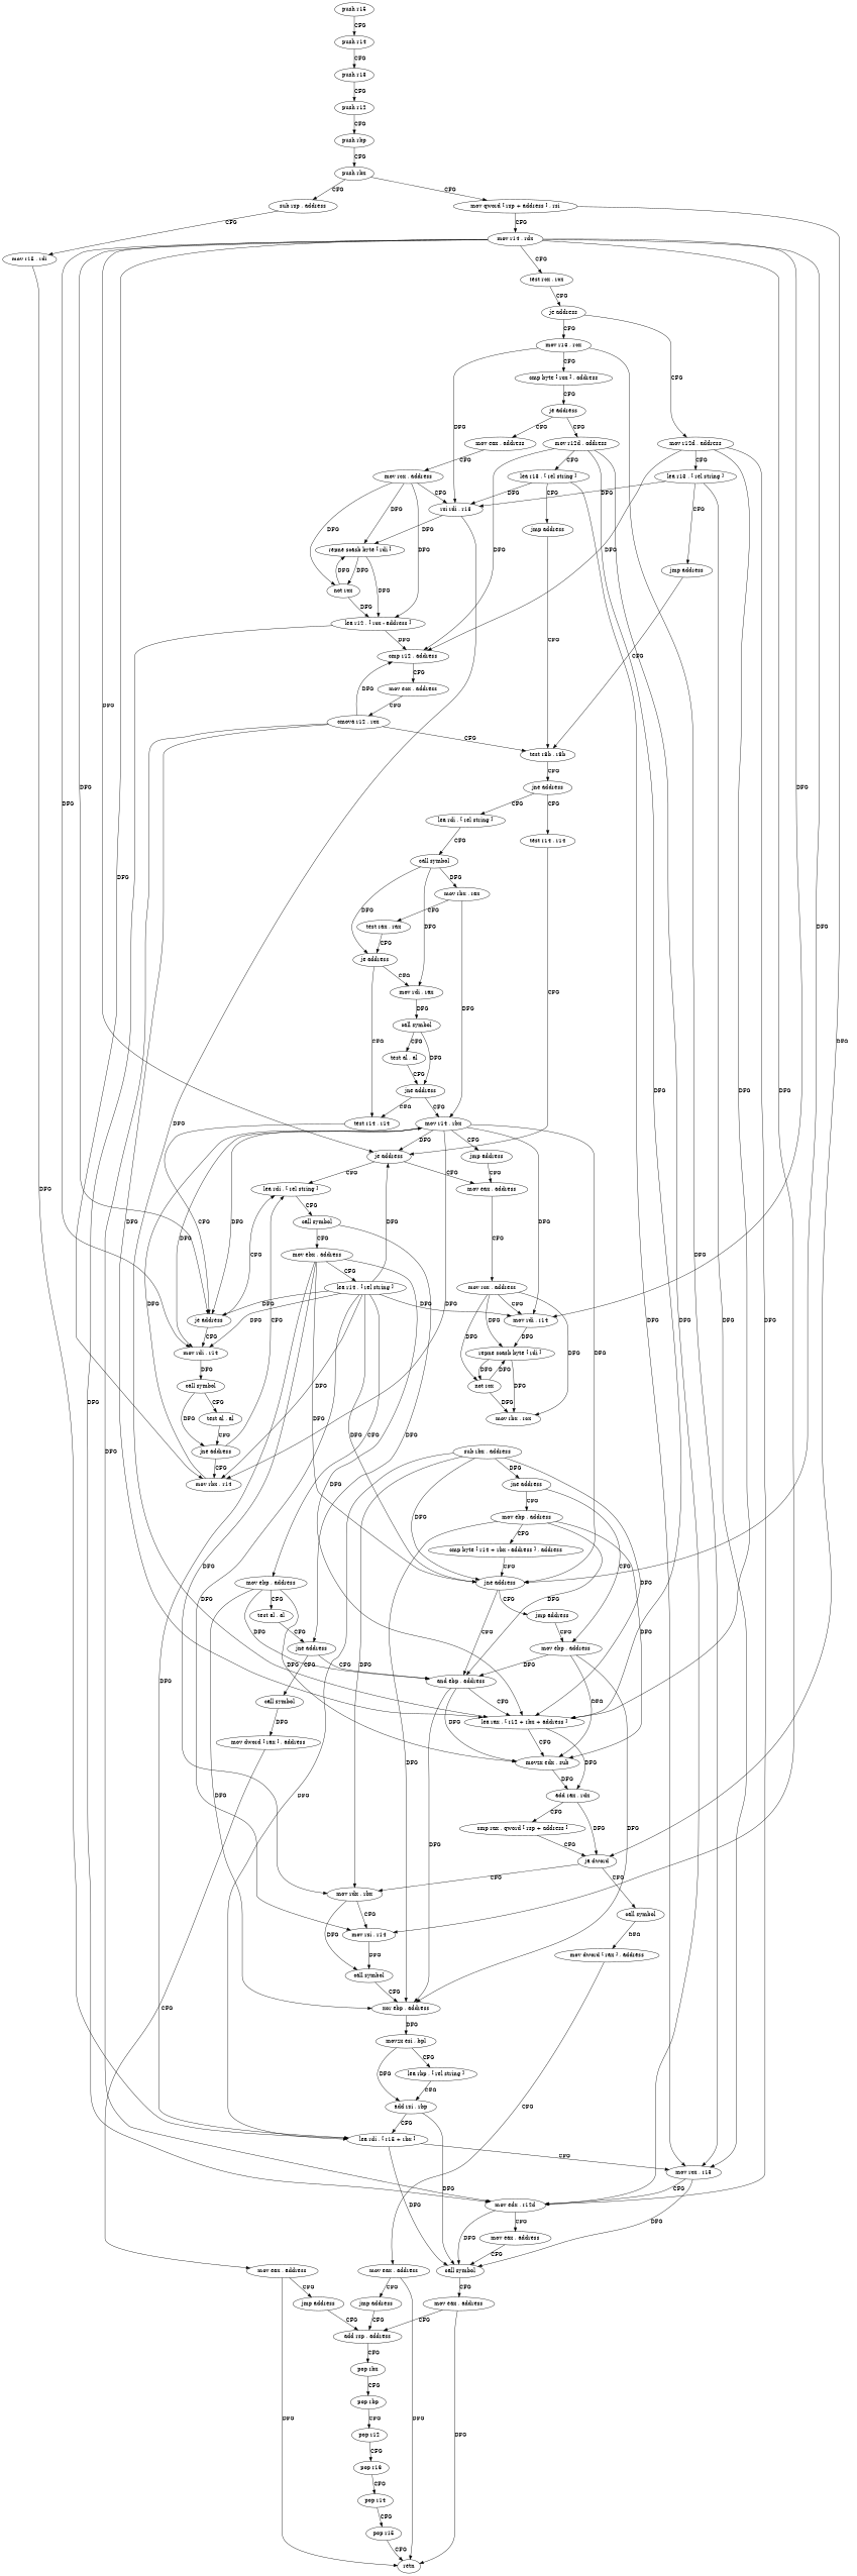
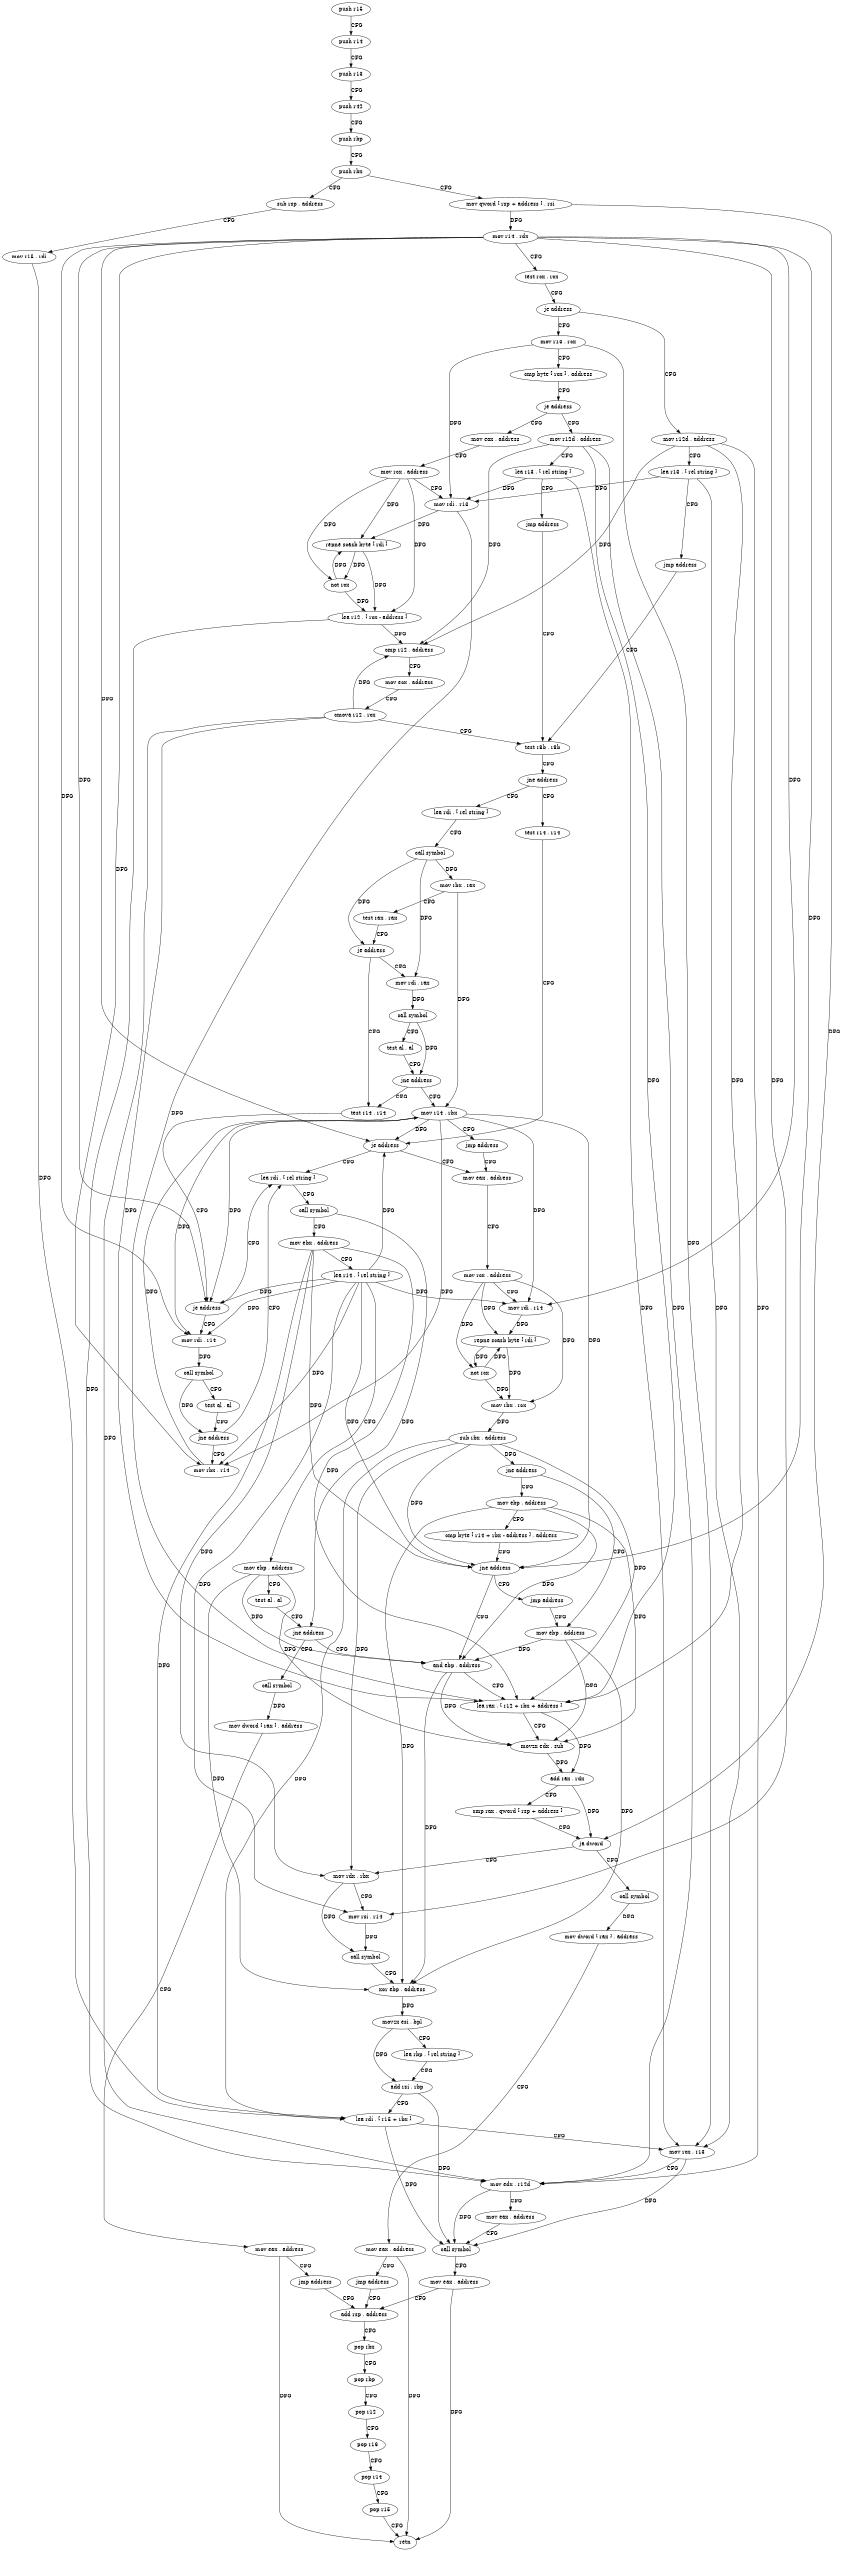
  digraph {
    n1 [label="push r15"]
    n2 [label="push r14"]
    n3 [label="push r13"]
-   n4 [label="push r12"]
+   n4 [label="push r42"]
    n5 [label="push rbp"]
    n6 [label="push rbx"]
    n7 [label="sub rsp , address"]
    n8 [label="mov qword [ rsp + address ] , rsi"]
    n9 [label="mov r15 , rdi"]
    n10 [label="lea rdi , [ r15 + rbx ]"]
    n11 [label="mov r14 , rdx"]
    n12 [label="ja dword"]
    n13 [label="mov rcx , r13"]
    n14 [label="call symbol"]
    n15 [label="test rcx , rcx"]
    n16 [label="je address"]
    n17 [label="je address"]
    n18 [label="mov rdi , r14"]
    n19 [label="mov rdi , r14"]
    n20 [label="mov rbx , r14"]
    n21 [label="jne address"]
    n22 [label="mov rsi , r14"]
    n23 [label="mov rdx , rbx"]
    n24 [label="call symbol"]
    n25 [label="je address"]
    n26 [label="lea rdi , [ rel string ]"]
    n27 [label="mov eax , address"]
    n28 [label="call symbol"]
    n29 [label="repne scasb byte [ rdi ]"]
    n30 [label="mov r14 , rbx"]
    n31 [label="and ebp , address"]
    n32 [label="jmp address"]
    n33 [label="call symbol"]
    n34 [label="mov r12d , address"]
    n35 [label="mov r13 , rcx"]
    n36 [label="lea r13 , [ rel string ]"]
    n37 [label="cmp r12 , address"]
    n38 [label="lea rax , [ r12 + rbx + address ]"]
    n39 [label="mov edx , r12d"]
    n40 [label="cmp byte [ rcx ] , address"]
-   n41 [label="rsi rdi , r13"]
+   n41 [label="mov rdi , r13"]
    n42 [label="jmp address"]
    n43 [label="mov ecx , address"]
    n44 [label="movzx edx , sub"]
    n45 [label="add rax , rdx"]
    n46 [label="mov eax , address"]
    n47 [label="je address"]
    n48 [label="repne scasb byte [ rdi ]"]
    n49 [label="test r8b , r8b"]
    n50 [label="jne address"]
    n51 [label="lea rdi , [ rel string ]"]
    n52 [label="test r14 , r14"]
    n53 [label="mov r12d , address"]
    n54 [label="mov eax , address"]
    n55 [label="lea r13 , [ rel string ]"]
    n56 [label="mov rcx , address"]
    n57 [label="jmp address"]
    n58 [label="not rcx"]
    n59 [label="lea r12 , [ rcx - address ]"]
    n60 [label="call symbol"]
    n61 [label="mov rbx , rax"]
    n62 [label="je address"]
    n63 [label="mov rdi , rax"]
    n64 [label="cmova r12 , rcx"]
    n65 [label="test rax , rax"]
    n66 [label="test r14 , r14"]
    n67 [label="call symbol"]
    n68 [label="jmp address"]
    n69 [label="test al , al"]
    n70 [label="jne address"]
    n71 [label="call symbol"]
    n72 [label="mov rcx , address"]
    n73 [label="mov ebx , address"]
    n74 [label="jne address"]
    n75 [label="not rcx"]
    n76 [label="mov rbx , rcx"]
    n77 [label="test al , al"]
    n78 [label="jne address"]
    n79 [label="lea r14 , [ rel string ]"]
    n80 [label="call symbol"]
    n81 [label="mov ebp , address"]
    n82 [label="test al , al"]
    n83 [label="xor ebp , address"]
    n84 [label="movzx esi , bpl"]
    n85 [label="mov dword [ rax ] , address"]
    n86 [label="mov eax , address"]
    n87 [label="sub rbx , address"]
    n88 [label="jne address"]
    n89 [label="mov ebp , address"]
    n90 [label="mov ebp , address"]
    n91 [label="cmp byte [ r14 + rbx - address ] , address"]
    n92 [label="cmp rax , qword [ rsp + address ]"]
    n93 [label="mov dword [ rax ] , address"]
    n94 [label="mov eax , address"]
    n95 [label="jmp address"]
    n96 [label=retn]
    n97 [label="add rsp , address"]
    n98 [label="pop rbx"]
    n99 [label="pop rbp"]
    n100 [label="jmp address"]
    n101 [label="lea rbp , [ rel string ]"]
    n102 [label="add rsi , rbp"]
    n103 [label="mov eax , address"]
    n104 [label="pop r12"]
    n105 [label="pop r16"]
    n106 [label="pop r14"]
    n107 [label="pop r15"]
    n1 -> n2 [label=CFG]
    n2 -> n3 [label=CFG]
    n3 -> n4 [label=CFG]
    n4 -> n5 [label=CFG]
    n5 -> n6 [label=CFG]
    n6 -> n7 [label=CFG]
    n6 -> n8 [label=CFG]
    n7 -> n9 [label=CFG]
-   n8 -> n11 [label=CFG]
+   n8 -> n11 [label=DFG]
    n8 -> n12 [label=DFG]
    n9 -> n10 [label=DFG]
    n10 -> n13 [label=CFG]
    n10 -> n14 [label=DFG]
    n11 -> n15 [label=CFG]
    n11 -> n16 [label=DFG]
    n11 -> n17 [label=DFG]
    n11 -> n18 [label=DFG]
    n11 -> n19 [label=DFG]
    n11 -> n20 [label=DFG]
    n11 -> n21 [label=DFG]
    n11 -> n22 [label=DFG]
    n12 -> n23 [label=CFG]
    n12 -> n24 [label=CFG]
    n13 -> n14 [label=DFG]
    n13 -> n39 [label=CFG]
    n14 -> n103 [label=CFG]
    n15 -> n25 [label=CFG]
    n16 -> n26 [label=CFG]
    n16 -> n27 [label=CFG]
    n17 -> n18 [label=CFG]
    n17 -> n26 [label=CFG]
    n18 -> n28 [label=DFG]
    n19 -> n29 [label=DFG]
    n20 -> n30 [label=DFG]
    n21 -> n31 [label=CFG]
    n21 -> n32 [label=CFG]
    n22 -> n33 [label=DFG]
    n23 -> n22 [label=CFG]
    n23 -> n33 [label=DFG]
    n24 -> n93 [label=DFG]
    n25 -> n34 [label=CFG]
    n25 -> n35 [label=CFG]
    n26 -> n71 [label=CFG]
    n27 -> n72 [label=CFG]
    n28 -> n77 [label=CFG]
    n28 -> n78 [label=DFG]
    n29 -> n75 [label=DFG]
    n29 -> n76 [label=DFG]
    n30 -> n16 [label=DFG]
    n30 -> n17 [label=DFG]
    n30 -> n18 [label=DFG]
    n30 -> n19 [label=DFG]
    n30 -> n20 [label=DFG]
    n30 -> n21 [label=DFG]
    n30 -> n68 [label=CFG]
    n31 -> n38 [label=CFG]
    n31 -> n44 [label=DFG]
    n31 -> n83 [label=DFG]
    n32 -> n90 [label=CFG]
    n33 -> n83 [label=CFG]
    n34 -> n36 [label=CFG]
    n34 -> n37 [label=DFG]
    n34 -> n38 [label=DFG]
    n34 -> n39 [label=DFG]
    n35 -> n13 [label=DFG]
    n35 -> n40 [label=CFG]
    n35 -> n41 [label=DFG]
    n36 -> n13 [label=DFG]
    n36 -> n41 [label=DFG]
    n36 -> n42 [label=CFG]
    n37 -> n43 [label=CFG]
    n38 -> n44 [label=CFG]
    n38 -> n45 [label=DFG]
    n39 -> n14 [label=DFG]
    n39 -> n46 [label=CFG]
    n40 -> n47 [label=CFG]
    n41 -> n38 [label=DFG]
    n41 -> n48 [label=DFG]
    n42 -> n49 [label=CFG]
    n43 -> n64 [label=CFG]
    n44 -> n45 [label=DFG]
    n45 -> n12 [label=DFG]
    n45 -> n92 [label=CFG]
    n46 -> n14 [label=CFG]
    n47 -> n53 [label=CFG]
    n47 -> n54 [label=CFG]
    n48 -> n58 [label=DFG]
    n48 -> n59 [label=DFG]
    n49 -> n50 [label=CFG]
    n50 -> n51 [label=CFG]
    n50 -> n52 [label=CFG]
    n51 -> n60 [label=CFG]
    n52 -> n16 [label=CFG]
    n53 -> n37 [label=DFG]
    n53 -> n38 [label=DFG]
    n53 -> n39 [label=DFG]
    n53 -> n55 [label=CFG]
    n54 -> n56 [label=CFG]
    n55 -> n13 [label=DFG]
    n55 -> n41 [label=DFG]
    n55 -> n57 [label=CFG]
    n56 -> n41 [label=CFG]
    n56 -> n48 [label=DFG]
    n56 -> n58 [label=DFG]
    n56 -> n59 [label=DFG]
    n57 -> n49 [label=CFG]
    n58 -> n48 [label=DFG]
    n58 -> n59 [label=DFG]
    n59 -> n37 [label=DFG]
    n59 -> n39 [label=DFG]
    n60 -> n61 [label=DFG]
    n60 -> n62 [label=DFG]
    n60 -> n63 [label=DFG]
    n61 -> n30 [label=DFG]
    n61 -> n65 [label=CFG]
    n62 -> n63 [label=CFG]
    n62 -> n66 [label=CFG]
    n63 -> n67 [label=DFG]
    n64 -> n37 [label=DFG]
    n64 -> n38 [label=DFG]
    n64 -> n39 [label=DFG]
    n64 -> n49 [label=CFG]
    n65 -> n62 [label=CFG]
    n66 -> n17 [label=CFG]
    n67 -> n69 [label=CFG]
    n67 -> n70 [label=DFG]
    n68 -> n27 [label=CFG]
    n69 -> n70 [label=CFG]
    n70 -> n30 [label=CFG]
    n70 -> n66 [label=CFG]
    n71 -> n73 [label=CFG]
    n71 -> n74 [label=DFG]
    n72 -> n19 [label=CFG]
    n72 -> n29 [label=DFG]
    n72 -> n75 [label=DFG]
    n72 -> n76 [label=DFG]
    n73 -> n10 [label=DFG]
    n73 -> n21 [label=DFG]
    n73 -> n23 [label=DFG]
    n73 -> n38 [label=DFG]
    n73 -> n79 [label=CFG]
    n74 -> n31 [label=CFG]
    n74 -> n80 [label=CFG]
    n75 -> n29 [label=DFG]
    n75 -> n76 [label=DFG]
+   n76 -> n87 [label=DFG]
    n77 -> n78 [label=CFG]
    n78 -> n20 [label=CFG]
    n78 -> n26 [label=CFG]
    n79 -> n16 [label=DFG]
    n79 -> n17 [label=DFG]
    n79 -> n18 [label=DFG]
    n79 -> n19 [label=DFG]
    n79 -> n20 [label=DFG]
    n79 -> n21 [label=DFG]
    n79 -> n22 [label=DFG]
    n79 -> n81 [label=CFG]
    n80 -> n85 [label=DFG]
    n81 -> n31 [label=DFG]
    n81 -> n44 [label=DFG]
    n81 -> n82 [label=CFG]
    n81 -> n83 [label=DFG]
    n82 -> n74 [label=CFG]
    n83 -> n84 [label=DFG]
    n84 -> n101 [label=CFG]
    n84 -> n102 [label=DFG]
    n85 -> n86 [label=CFG]
    n86 -> n95 [label=CFG]
    n86 -> n96 [label=DFG]
    n87 -> n10 [label=DFG]
    n87 -> n21 [label=DFG]
    n87 -> n23 [label=DFG]
    n87 -> n38 [label=DFG]
    n87 -> n88 [label=DFG]
    n88 -> n89 [label=CFG]
    n88 -> n90 [label=CFG]
    n89 -> n31 [label=DFG]
    n89 -> n44 [label=DFG]
    n89 -> n83 [label=DFG]
    n89 -> n91 [label=CFG]
    n90 -> n31 [label=DFG]
    n90 -> n44 [label=DFG]
    n90 -> n83 [label=DFG]
    n91 -> n21 [label=CFG]
    n92 -> n12 [label=CFG]
    n93 -> n94 [label=CFG]
    n94 -> n96 [label=DFG]
    n94 -> n100 [label=CFG]
    n95 -> n97 [label=CFG]
    n97 -> n98 [label=CFG]
    n98 -> n99 [label=CFG]
    n99 -> n104 [label=CFG]
    n100 -> n97 [label=CFG]
    n101 -> n102 [label=CFG]
    n102 -> n10 [label=CFG]
    n102 -> n14 [label=DFG]
    n103 -> n96 [label=DFG]
    n103 -> n97 [label=CFG]
    n104 -> n105 [label=CFG]
    n105 -> n106 [label=CFG]
    n106 -> n107 [label=CFG]
    n107 -> n96 [label=CFG]
  }
